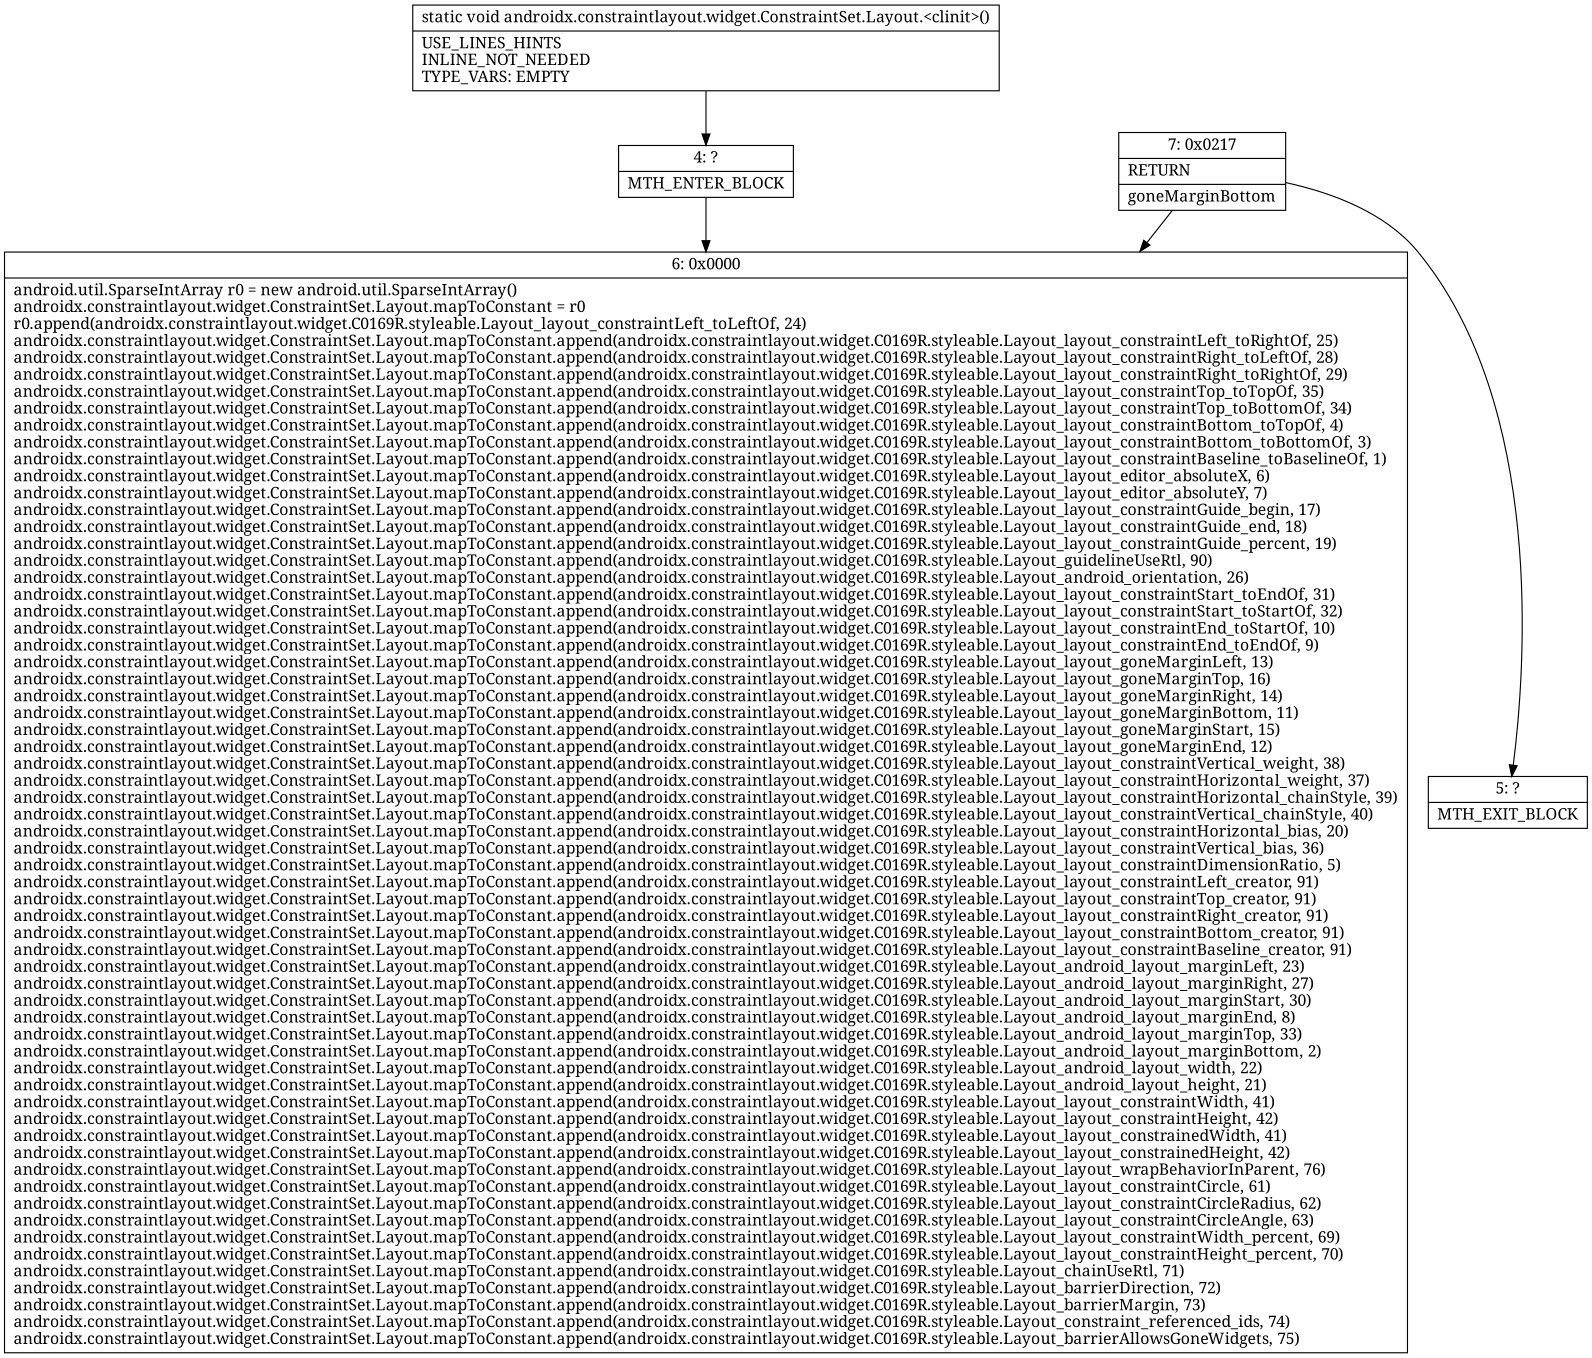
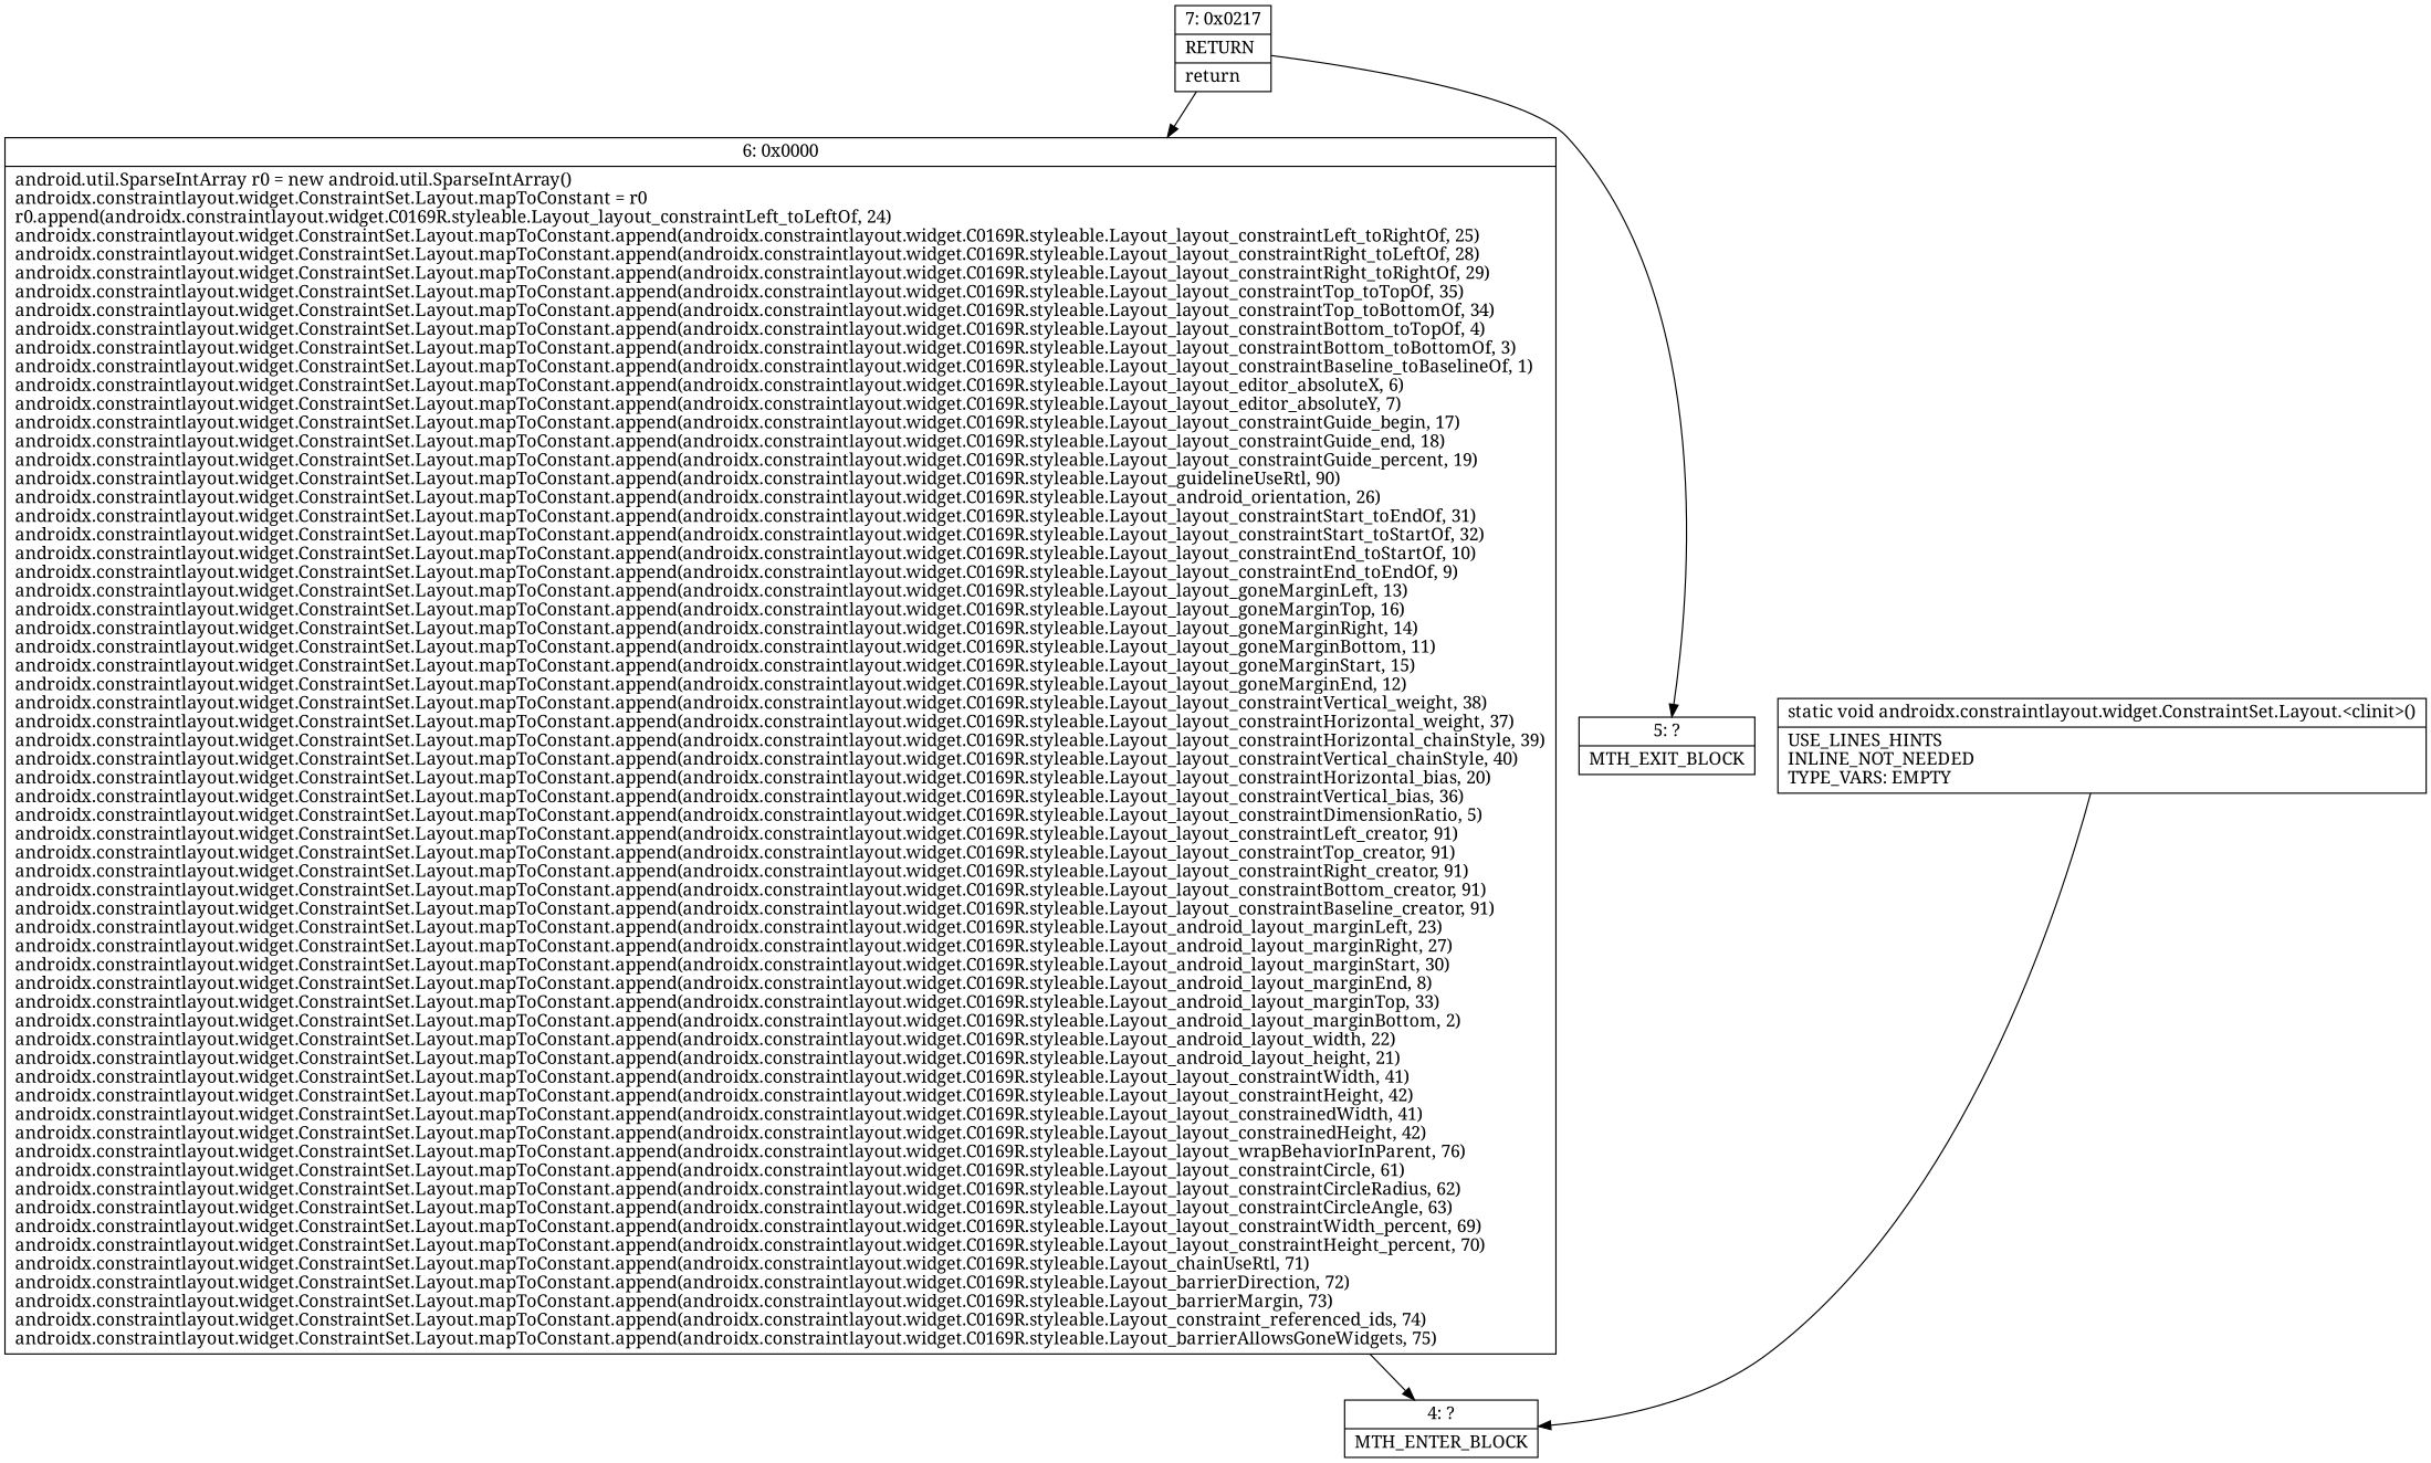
  digraph {
    fontname="Noto Serif"
    node [fontname="Noto Serif" shape=record]
    edge [fontname="Noto Serif"]
    n1 [label="{4\:\ ?|MTH_ENTER_BLOCK\l}"]
    n2 [label="{6\:\ 0x0000|android.util.SparseIntArray r0 = new android.util.SparseIntArray()\landroidx.constraintlayout.widget.ConstraintSet.Layout.mapToConstant = r0\lr0.append(androidx.constraintlayout.widget.C0169R.styleable.Layout_layout_constraintLeft_toLeftOf, 24)\landroidx.constraintlayout.widget.ConstraintSet.Layout.mapToConstant.append(androidx.constraintlayout.widget.C0169R.styleable.Layout_layout_constraintLeft_toRightOf, 25)\landroidx.constraintlayout.widget.ConstraintSet.Layout.mapToConstant.append(androidx.constraintlayout.widget.C0169R.styleable.Layout_layout_constraintRight_toLeftOf, 28)\landroidx.constraintlayout.widget.ConstraintSet.Layout.mapToConstant.append(androidx.constraintlayout.widget.C0169R.styleable.Layout_layout_constraintRight_toRightOf, 29)\landroidx.constraintlayout.widget.ConstraintSet.Layout.mapToConstant.append(androidx.constraintlayout.widget.C0169R.styleable.Layout_layout_constraintTop_toTopOf, 35)\landroidx.constraintlayout.widget.ConstraintSet.Layout.mapToConstant.append(androidx.constraintlayout.widget.C0169R.styleable.Layout_layout_constraintTop_toBottomOf, 34)\landroidx.constraintlayout.widget.ConstraintSet.Layout.mapToConstant.append(androidx.constraintlayout.widget.C0169R.styleable.Layout_layout_constraintBottom_toTopOf, 4)\landroidx.constraintlayout.widget.ConstraintSet.Layout.mapToConstant.append(androidx.constraintlayout.widget.C0169R.styleable.Layout_layout_constraintBottom_toBottomOf, 3)\landroidx.constraintlayout.widget.ConstraintSet.Layout.mapToConstant.append(androidx.constraintlayout.widget.C0169R.styleable.Layout_layout_constraintBaseline_toBaselineOf, 1)\landroidx.constraintlayout.widget.ConstraintSet.Layout.mapToConstant.append(androidx.constraintlayout.widget.C0169R.styleable.Layout_layout_editor_absoluteX, 6)\landroidx.constraintlayout.widget.ConstraintSet.Layout.mapToConstant.append(androidx.constraintlayout.widget.C0169R.styleable.Layout_layout_editor_absoluteY, 7)\landroidx.constraintlayout.widget.ConstraintSet.Layout.mapToConstant.append(androidx.constraintlayout.widget.C0169R.styleable.Layout_layout_constraintGuide_begin, 17)\landroidx.constraintlayout.widget.ConstraintSet.Layout.mapToConstant.append(androidx.constraintlayout.widget.C0169R.styleable.Layout_layout_constraintGuide_end, 18)\landroidx.constraintlayout.widget.ConstraintSet.Layout.mapToConstant.append(androidx.constraintlayout.widget.C0169R.styleable.Layout_layout_constraintGuide_percent, 19)\landroidx.constraintlayout.widget.ConstraintSet.Layout.mapToConstant.append(androidx.constraintlayout.widget.C0169R.styleable.Layout_guidelineUseRtl, 90)\landroidx.constraintlayout.widget.ConstraintSet.Layout.mapToConstant.append(androidx.constraintlayout.widget.C0169R.styleable.Layout_android_orientation, 26)\landroidx.constraintlayout.widget.ConstraintSet.Layout.mapToConstant.append(androidx.constraintlayout.widget.C0169R.styleable.Layout_layout_constraintStart_toEndOf, 31)\landroidx.constraintlayout.widget.ConstraintSet.Layout.mapToConstant.append(androidx.constraintlayout.widget.C0169R.styleable.Layout_layout_constraintStart_toStartOf, 32)\landroidx.constraintlayout.widget.ConstraintSet.Layout.mapToConstant.append(androidx.constraintlayout.widget.C0169R.styleable.Layout_layout_constraintEnd_toStartOf, 10)\landroidx.constraintlayout.widget.ConstraintSet.Layout.mapToConstant.append(androidx.constraintlayout.widget.C0169R.styleable.Layout_layout_constraintEnd_toEndOf, 9)\landroidx.constraintlayout.widget.ConstraintSet.Layout.mapToConstant.append(androidx.constraintlayout.widget.C0169R.styleable.Layout_layout_goneMarginLeft, 13)\landroidx.constraintlayout.widget.ConstraintSet.Layout.mapToConstant.append(androidx.constraintlayout.widget.C0169R.styleable.Layout_layout_goneMarginTop, 16)\landroidx.constraintlayout.widget.ConstraintSet.Layout.mapToConstant.append(androidx.constraintlayout.widget.C0169R.styleable.Layout_layout_goneMarginRight, 14)\landroidx.constraintlayout.widget.ConstraintSet.Layout.mapToConstant.append(androidx.constraintlayout.widget.C0169R.styleable.Layout_layout_goneMarginBottom, 11)\landroidx.constraintlayout.widget.ConstraintSet.Layout.mapToConstant.append(androidx.constraintlayout.widget.C0169R.styleable.Layout_layout_goneMarginStart, 15)\landroidx.constraintlayout.widget.ConstraintSet.Layout.mapToConstant.append(androidx.constraintlayout.widget.C0169R.styleable.Layout_layout_goneMarginEnd, 12)\landroidx.constraintlayout.widget.ConstraintSet.Layout.mapToConstant.append(androidx.constraintlayout.widget.C0169R.styleable.Layout_layout_constraintVertical_weight, 38)\landroidx.constraintlayout.widget.ConstraintSet.Layout.mapToConstant.append(androidx.constraintlayout.widget.C0169R.styleable.Layout_layout_constraintHorizontal_weight, 37)\landroidx.constraintlayout.widget.ConstraintSet.Layout.mapToConstant.append(androidx.constraintlayout.widget.C0169R.styleable.Layout_layout_constraintHorizontal_chainStyle, 39)\landroidx.constraintlayout.widget.ConstraintSet.Layout.mapToConstant.append(androidx.constraintlayout.widget.C0169R.styleable.Layout_layout_constraintVertical_chainStyle, 40)\landroidx.constraintlayout.widget.ConstraintSet.Layout.mapToConstant.append(androidx.constraintlayout.widget.C0169R.styleable.Layout_layout_constraintHorizontal_bias, 20)\landroidx.constraintlayout.widget.ConstraintSet.Layout.mapToConstant.append(androidx.constraintlayout.widget.C0169R.styleable.Layout_layout_constraintVertical_bias, 36)\landroidx.constraintlayout.widget.ConstraintSet.Layout.mapToConstant.append(androidx.constraintlayout.widget.C0169R.styleable.Layout_layout_constraintDimensionRatio, 5)\landroidx.constraintlayout.widget.ConstraintSet.Layout.mapToConstant.append(androidx.constraintlayout.widget.C0169R.styleable.Layout_layout_constraintLeft_creator, 91)\landroidx.constraintlayout.widget.ConstraintSet.Layout.mapToConstant.append(androidx.constraintlayout.widget.C0169R.styleable.Layout_layout_constraintTop_creator, 91)\landroidx.constraintlayout.widget.ConstraintSet.Layout.mapToConstant.append(androidx.constraintlayout.widget.C0169R.styleable.Layout_layout_constraintRight_creator, 91)\landroidx.constraintlayout.widget.ConstraintSet.Layout.mapToConstant.append(androidx.constraintlayout.widget.C0169R.styleable.Layout_layout_constraintBottom_creator, 91)\landroidx.constraintlayout.widget.ConstraintSet.Layout.mapToConstant.append(androidx.constraintlayout.widget.C0169R.styleable.Layout_layout_constraintBaseline_creator, 91)\landroidx.constraintlayout.widget.ConstraintSet.Layout.mapToConstant.append(androidx.constraintlayout.widget.C0169R.styleable.Layout_android_layout_marginLeft, 23)\landroidx.constraintlayout.widget.ConstraintSet.Layout.mapToConstant.append(androidx.constraintlayout.widget.C0169R.styleable.Layout_android_layout_marginRight, 27)\landroidx.constraintlayout.widget.ConstraintSet.Layout.mapToConstant.append(androidx.constraintlayout.widget.C0169R.styleable.Layout_android_layout_marginStart, 30)\landroidx.constraintlayout.widget.ConstraintSet.Layout.mapToConstant.append(androidx.constraintlayout.widget.C0169R.styleable.Layout_android_layout_marginEnd, 8)\landroidx.constraintlayout.widget.ConstraintSet.Layout.mapToConstant.append(androidx.constraintlayout.widget.C0169R.styleable.Layout_android_layout_marginTop, 33)\landroidx.constraintlayout.widget.ConstraintSet.Layout.mapToConstant.append(androidx.constraintlayout.widget.C0169R.styleable.Layout_android_layout_marginBottom, 2)\landroidx.constraintlayout.widget.ConstraintSet.Layout.mapToConstant.append(androidx.constraintlayout.widget.C0169R.styleable.Layout_android_layout_width, 22)\landroidx.constraintlayout.widget.ConstraintSet.Layout.mapToConstant.append(androidx.constraintlayout.widget.C0169R.styleable.Layout_android_layout_height, 21)\landroidx.constraintlayout.widget.ConstraintSet.Layout.mapToConstant.append(androidx.constraintlayout.widget.C0169R.styleable.Layout_layout_constraintWidth, 41)\landroidx.constraintlayout.widget.ConstraintSet.Layout.mapToConstant.append(androidx.constraintlayout.widget.C0169R.styleable.Layout_layout_constraintHeight, 42)\landroidx.constraintlayout.widget.ConstraintSet.Layout.mapToConstant.append(androidx.constraintlayout.widget.C0169R.styleable.Layout_layout_constrainedWidth, 41)\landroidx.constraintlayout.widget.ConstraintSet.Layout.mapToConstant.append(androidx.constraintlayout.widget.C0169R.styleable.Layout_layout_constrainedHeight, 42)\landroidx.constraintlayout.widget.ConstraintSet.Layout.mapToConstant.append(androidx.constraintlayout.widget.C0169R.styleable.Layout_layout_wrapBehaviorInParent, 76)\landroidx.constraintlayout.widget.ConstraintSet.Layout.mapToConstant.append(androidx.constraintlayout.widget.C0169R.styleable.Layout_layout_constraintCircle, 61)\landroidx.constraintlayout.widget.ConstraintSet.Layout.mapToConstant.append(androidx.constraintlayout.widget.C0169R.styleable.Layout_layout_constraintCircleRadius, 62)\landroidx.constraintlayout.widget.ConstraintSet.Layout.mapToConstant.append(androidx.constraintlayout.widget.C0169R.styleable.Layout_layout_constraintCircleAngle, 63)\landroidx.constraintlayout.widget.ConstraintSet.Layout.mapToConstant.append(androidx.constraintlayout.widget.C0169R.styleable.Layout_layout_constraintWidth_percent, 69)\landroidx.constraintlayout.widget.ConstraintSet.Layout.mapToConstant.append(androidx.constraintlayout.widget.C0169R.styleable.Layout_layout_constraintHeight_percent, 70)\landroidx.constraintlayout.widget.ConstraintSet.Layout.mapToConstant.append(androidx.constraintlayout.widget.C0169R.styleable.Layout_chainUseRtl, 71)\landroidx.constraintlayout.widget.ConstraintSet.Layout.mapToConstant.append(androidx.constraintlayout.widget.C0169R.styleable.Layout_barrierDirection, 72)\landroidx.constraintlayout.widget.ConstraintSet.Layout.mapToConstant.append(androidx.constraintlayout.widget.C0169R.styleable.Layout_barrierMargin, 73)\landroidx.constraintlayout.widget.ConstraintSet.Layout.mapToConstant.append(androidx.constraintlayout.widget.C0169R.styleable.Layout_constraint_referenced_ids, 74)\landroidx.constraintlayout.widget.ConstraintSet.Layout.mapToConstant.append(androidx.constraintlayout.widget.C0169R.styleable.Layout_barrierAllowsGoneWidgets, 75)\l}"]
-   n3 [label="{7\:\ 0x0217|RETURN\l|goneMarginBottom\l}"]
+   n3 [label="{7\:\ 0x0217|RETURN\l|return\l}"]
    n4 [label="{5\:\ ?|MTH_EXIT_BLOCK\l}"]
    n5 [label="{static void androidx.constraintlayout.widget.ConstraintSet.Layout.\<clinit\>()  | USE_LINES_HINTS\lINLINE_NOT_NEEDED\lTYPE_VARS: EMPTY\l}"]
-   n1 -> n2
+   n2 -> n1
    n3 -> n2
    n3 -> n4
    n5 -> n1
  }
